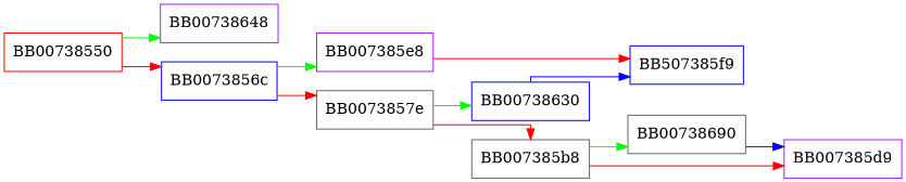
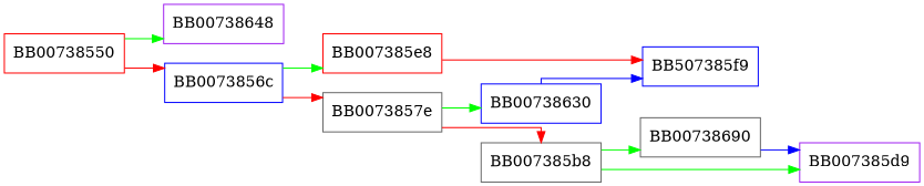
  digraph {
    rankdir=LR
    splines=ortho
    node [color=blue shape=box]
    edge [color=red]
    BB00738550 [color=red]
    BB00738648 [color=purple]
    BB0073856c
-   BB007385e8 [color=purple]
+   BB007385e8 [color=red]
    BB0073857e [color=gray40]
    n6 [label=BB507385f9]
    BB00738630
    BB007385b8 [color=gray40]
    BB00738690 [color=gray40]
    BB007385d9 [color=purple]
    BB00738550 -> BB00738648 [color=green]
    BB00738550 -> BB0073856c
    BB0073856c -> BB007385e8 [color=green]
    BB0073856c -> BB0073857e
    BB007385e8 -> n6
    BB0073857e -> BB00738630 [color=green]
    BB0073857e -> BB007385b8
    BB00738630 -> n6 [color=blue]
    BB007385b8 -> BB00738690 [color=green]
-   BB007385b8 -> BB007385d9
+   BB007385b8 -> BB007385d9 [color=green]
    BB00738690 -> BB007385d9 [color=blue]
  }
